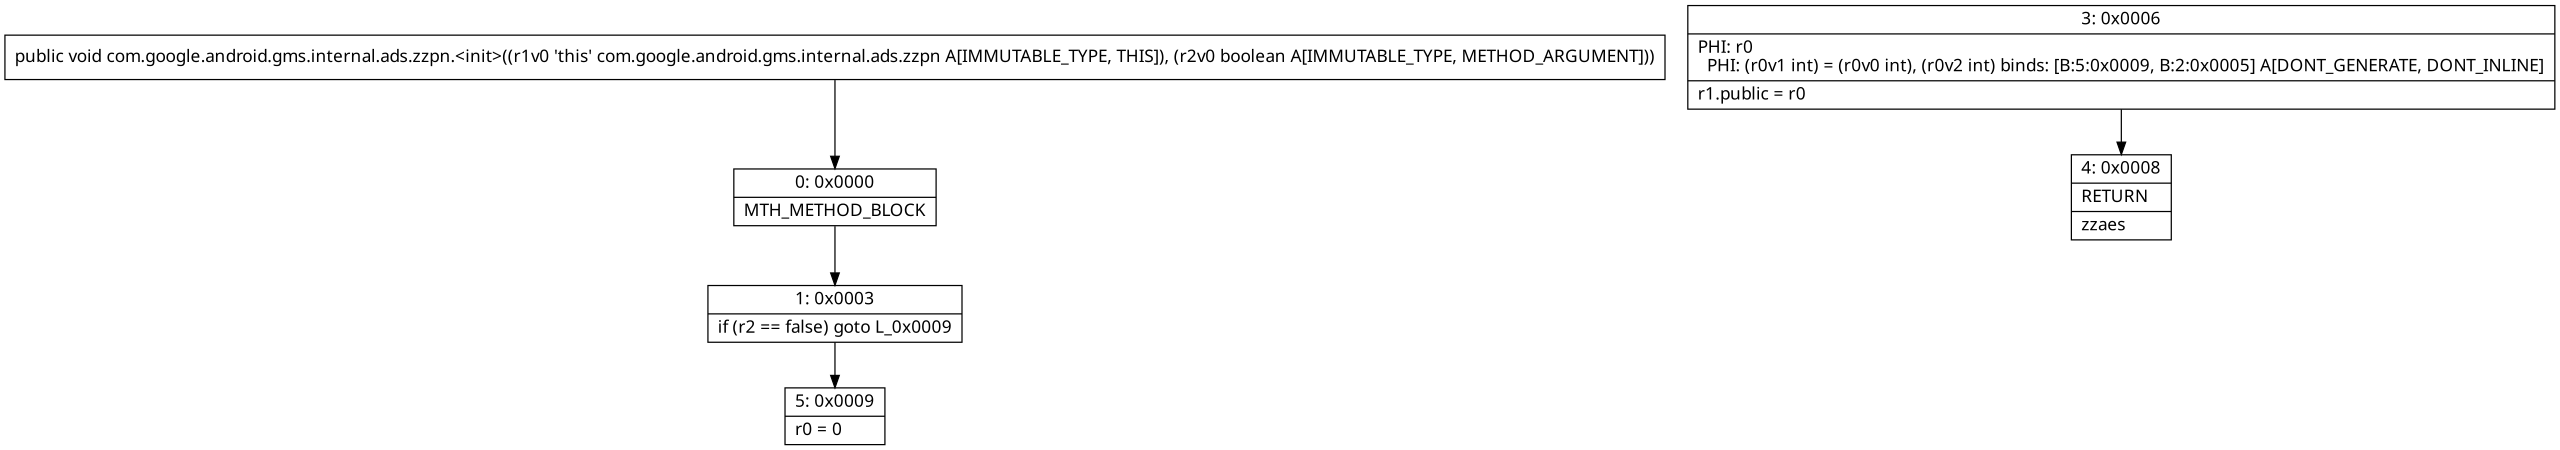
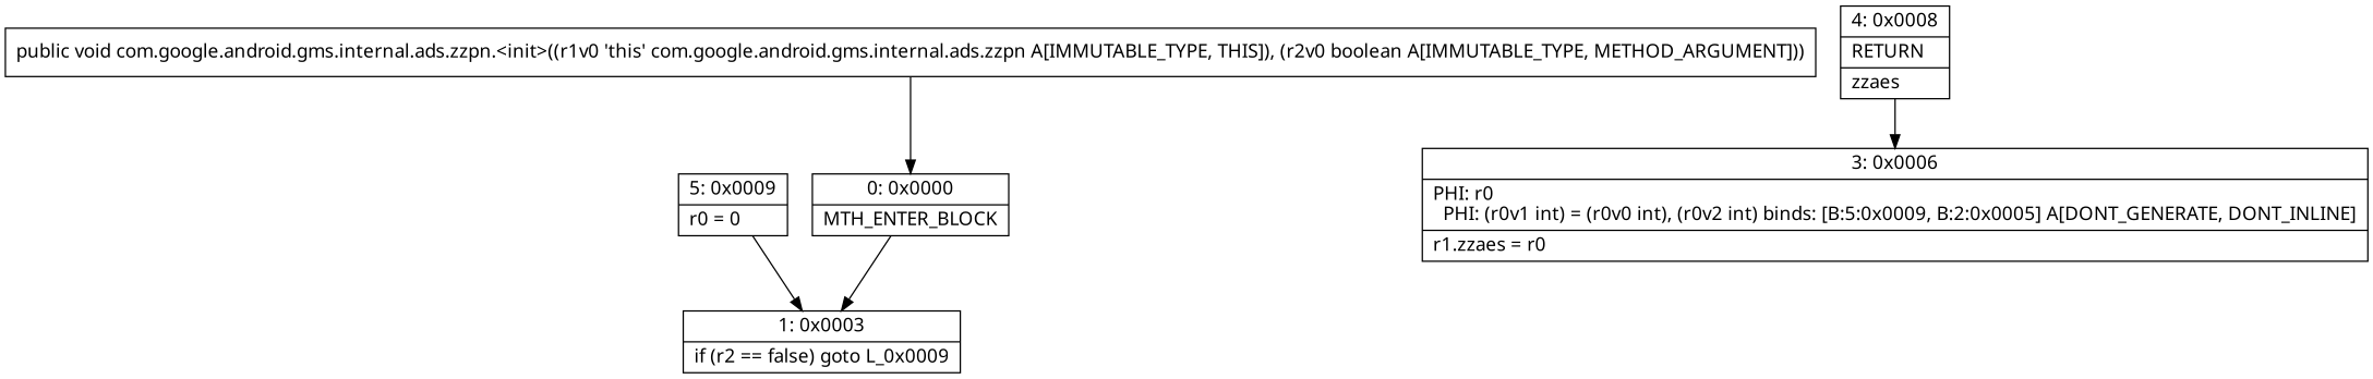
  digraph {
    fontname="Noto Sans"
    node [fontname="Noto Sans" shape=record]
    edge [fontname="Noto Sans"]
-   n1 [label="{0\:\ 0x0000|MTH_METHOD_BLOCK\l}"]
+   n1 [label="{0\:\ 0x0000|MTH_ENTER_BLOCK\l}"]
    n2 [label="{1\:\ 0x0003|if (r2 == false) goto L_0x0009\l}"]
    n3 [label="{5\:\ 0x0009|r0 = 0\l}"]
-   n4 [label="{3\:\ 0x0006|PHI: r0 \l  PHI: (r0v1 int) = (r0v0 int), (r0v2 int) binds: [B:5:0x0009, B:2:0x0005] A[DONT_GENERATE, DONT_INLINE]\l|r1.public = r0\l}"]
+   n4 [label="{3\:\ 0x0006|PHI: r0 \l  PHI: (r0v1 int) = (r0v0 int), (r0v2 int) binds: [B:5:0x0009, B:2:0x0005] A[DONT_GENERATE, DONT_INLINE]\l|r1.zzaes = r0\l}"]
    n5 [label="{4\:\ 0x0008|RETURN\l|zzaes\l}"]
    n6 [label="{public void com.google.android.gms.internal.ads.zzpn.\<init\>((r1v0 'this' com.google.android.gms.internal.ads.zzpn A[IMMUTABLE_TYPE, THIS]), (r2v0 boolean A[IMMUTABLE_TYPE, METHOD_ARGUMENT])) }"]
    n1 -> n2
-   n2 -> n3
-   n4 -> n5
+   n3 -> n2
+   n5 -> n4
    n6 -> n1
  }
